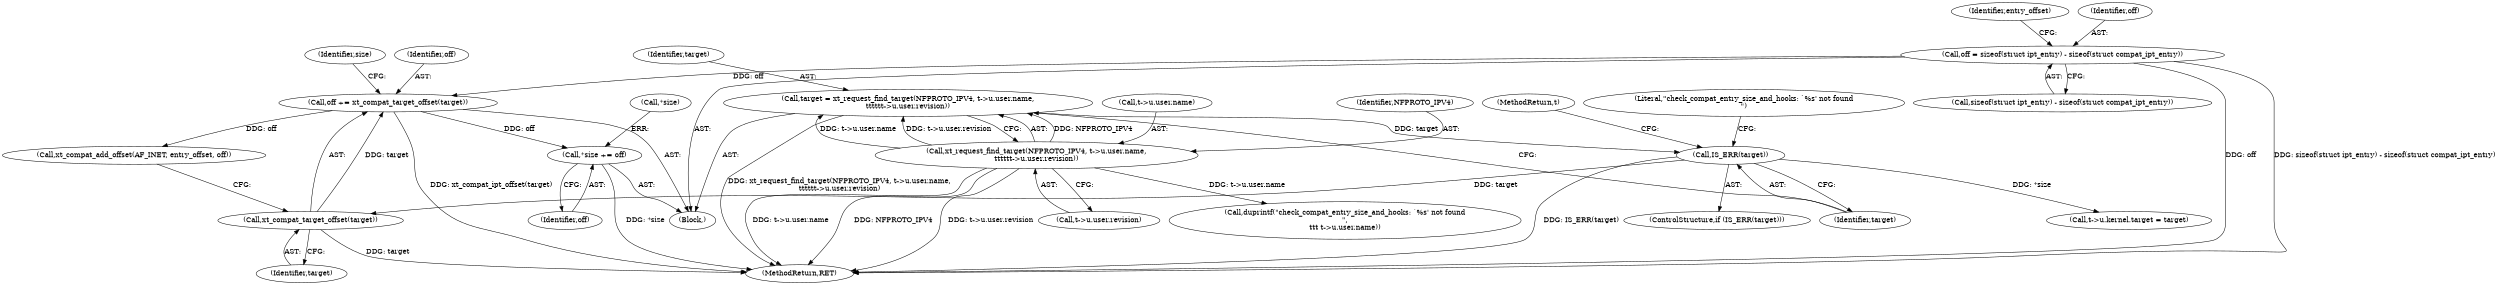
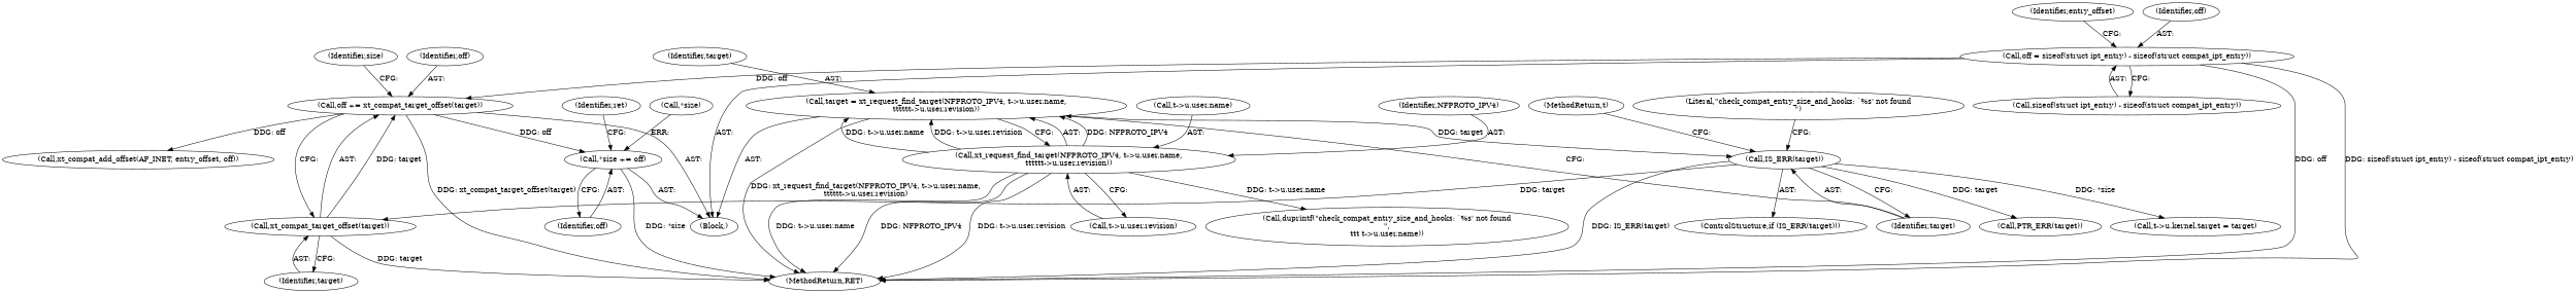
  digraph {
    n1 [label="(Call,*size += off)"]
    n2 [label="(MethodReturn,RET)"]
    n3 [label="(Identifier,off)"]
    n4 [label="(Block,)"]
    n5 [label="(Call,off += xt_compat_target_offset(target))"]
    n6 [label="(Call,xt_compat_target_offset(target))"]
    n7 [label="(Call,xt_compat_add_offset(AF_INET, entry_offset, off))"]
    n8 [label="(Identifier,target)"]
    n9 [label="(Call,IS_ERR(target))"]
+   n10 [label="(Call,PTR_ERR(target))"]
    n11 [label="(Call,t->u.kernel.target = target)"]
    n12 [label="(Identifier,target)"]
    n13 [label="(ControlStructure,if (IS_ERR(target)))"]
    n14 [label="(Call,target = xt_request_find_target(NFPROTO_IPV4, t->u.user.name,\n\t\t\t\t\tt->u.user.revision))"]
    n15 [label="(Call,xt_request_find_target(NFPROTO_IPV4, t->u.user.name,\n\t\t\t\t\tt->u.user.revision))"]
    n16 [label="(Call,t->u.user.revision)"]
    n17 [label="(Call,duprintf(\"check_compat_entry_size_and_hooks: `%s' not found\n\",\n\t\t\t t->u.user.name))"]
    n18 [label="(Call,off = sizeof(struct ipt_entry) - sizeof(struct compat_ipt_entry))"]
    n19 [label="(Call,sizeof(struct ipt_entry) - sizeof(struct compat_ipt_entry))"]
    n20 [label="(Call,t->u.user.name)"]
    n21 [label="(Identifier,entry_offset)"]
    n22 [label="(Identifier,off)"]
    n23 [label="(Identifier,target)"]
    n24 [label="(MethodReturn,t)"]
    n25 [label="(Identifier,size)"]
    n26 [label="(Literal,\"check_compat_entry_size_and_hooks: `%s' not found\n\")"]
    n27 [label="(Identifier,NFPROTO_IPV4)"]
    n28 [label="(Identifier,off)"]
    n29 [label="(Call,*size)"]
+   n30 [label="(Identifier,ret)"]
    n1 -> n2 [label="DDG: *size"]
    n1 -> n3 [label="CFG: "]
    n1 -> n4 [label="AST: "]
    n3 -> n1 [label="AST: "]
    n5 -> n1 [label="DDG: off"]
-   n5 -> n2 [label="DDG: xt_compat_ipt_offset(target)"]
+   n5 -> n2 [label="DDG: xt_compat_target_offset(target)"]
    n5 -> n4 [label="AST: "]
-   n7 -> n6 [label="CFG: "]
+   n5 -> n6 [label="CFG: "]
    n5 -> n7 [label="DDG: off"]
    n6 -> n2 [label="DDG: target"]
    n6 -> n5 [label="AST: "]
    n6 -> n5 [label="DDG: target"]
    n6 -> n8 [label="CFG: "]
    n8 -> n6 [label="AST: "]
    n9 -> n2 [label="DDG: IS_ERR(target)"]
    n9 -> n6 [label="DDG: target"]
+   n9 -> n10 [label="DDG: target"]
    n9 -> n11 [label="DDG: *size"]
    n9 -> n12 [label="CFG: "]
    n9 -> n13 [label="AST: "]
    n12 -> n9 [label="AST: "]
    n12 -> n14 [label="CFG: "]
    n14 -> n2 [label="DDG: xt_request_find_target(NFPROTO_IPV4, t->u.user.name,\n\t\t\t\t\tt->u.user.revision)"]
    n14 -> n4 [label="AST: "]
    n14 -> n9 [label="DDG: target"]
    n14 -> n15 [label="CFG: "]
    n15 -> n2 [label="DDG: NFPROTO_IPV4"]
    n15 -> n2 [label="DDG: t->u.user.revision"]
    n15 -> n2 [label="DDG: t->u.user.name"]
    n15 -> n14 [label="AST: "]
    n15 -> n14 [label="DDG: NFPROTO_IPV4"]
    n15 -> n14 [label="DDG: t->u.user.name"]
    n15 -> n14 [label="DDG: t->u.user.revision"]
    n15 -> n16 [label="CFG: "]
    n15 -> n17 [label="DDG: t->u.user.name"]
    n16 -> n15 [label="AST: "]
    n18 -> n2 [label="DDG: off"]
    n18 -> n2 [label="DDG: sizeof(struct ipt_entry) - sizeof(struct compat_ipt_entry)"]
    n18 -> n4 [label="AST: "]
    n18 -> n5 [label="DDG: off"]
    n18 -> n19 [label="CFG: "]
    n19 -> n18 [label="AST: "]
    n20 -> n15 [label="AST: "]
    n21 -> n18 [label="CFG: "]
    n22 -> n5 [label="AST: "]
    n23 -> n14 [label="AST: "]
    n24 -> n9 [label="CFG: "]
    n25 -> n5 [label="CFG: "]
    n26 -> n9 [label="CFG: "]
    n27 -> n15 [label="AST: "]
    n28 -> n18 [label="AST: "]
    n29 -> n1 [label="ERR: "]
+   n30 -> n1 [label="CFG: "]
  }
